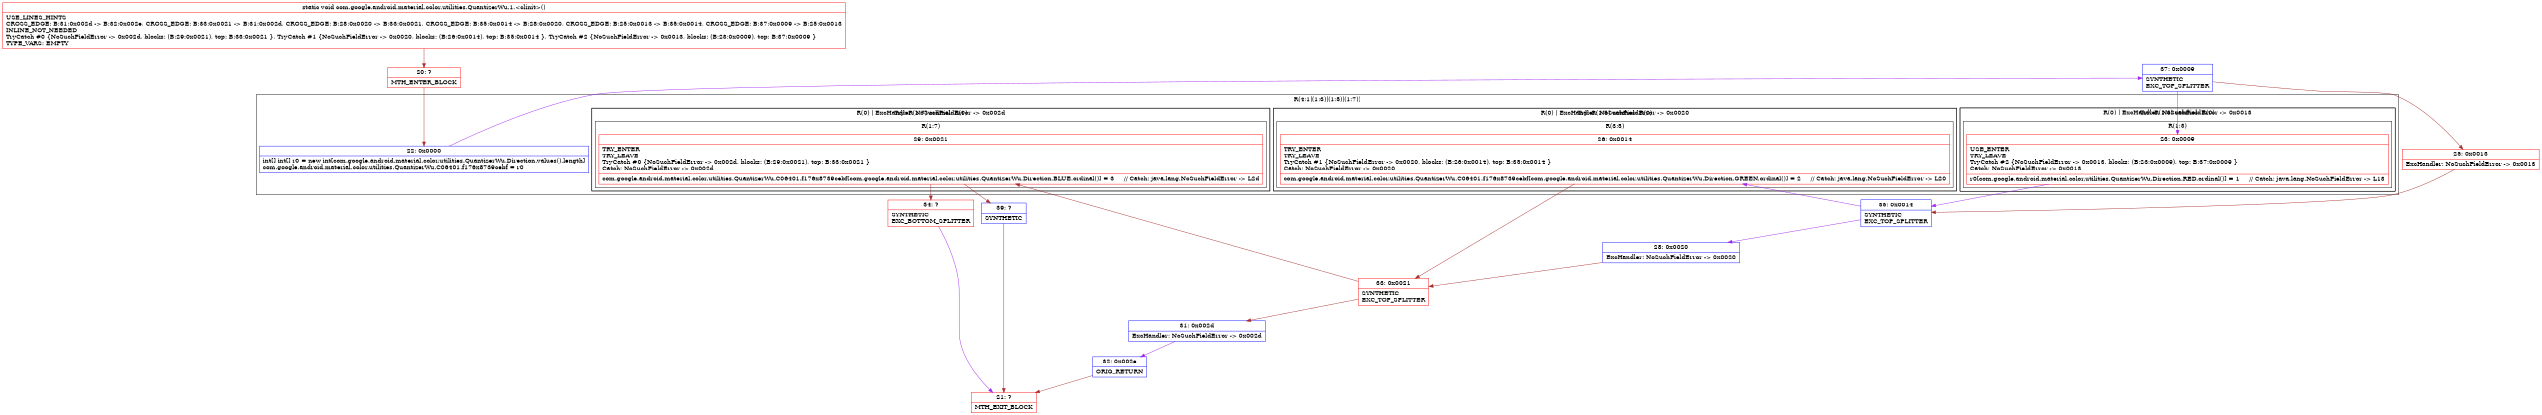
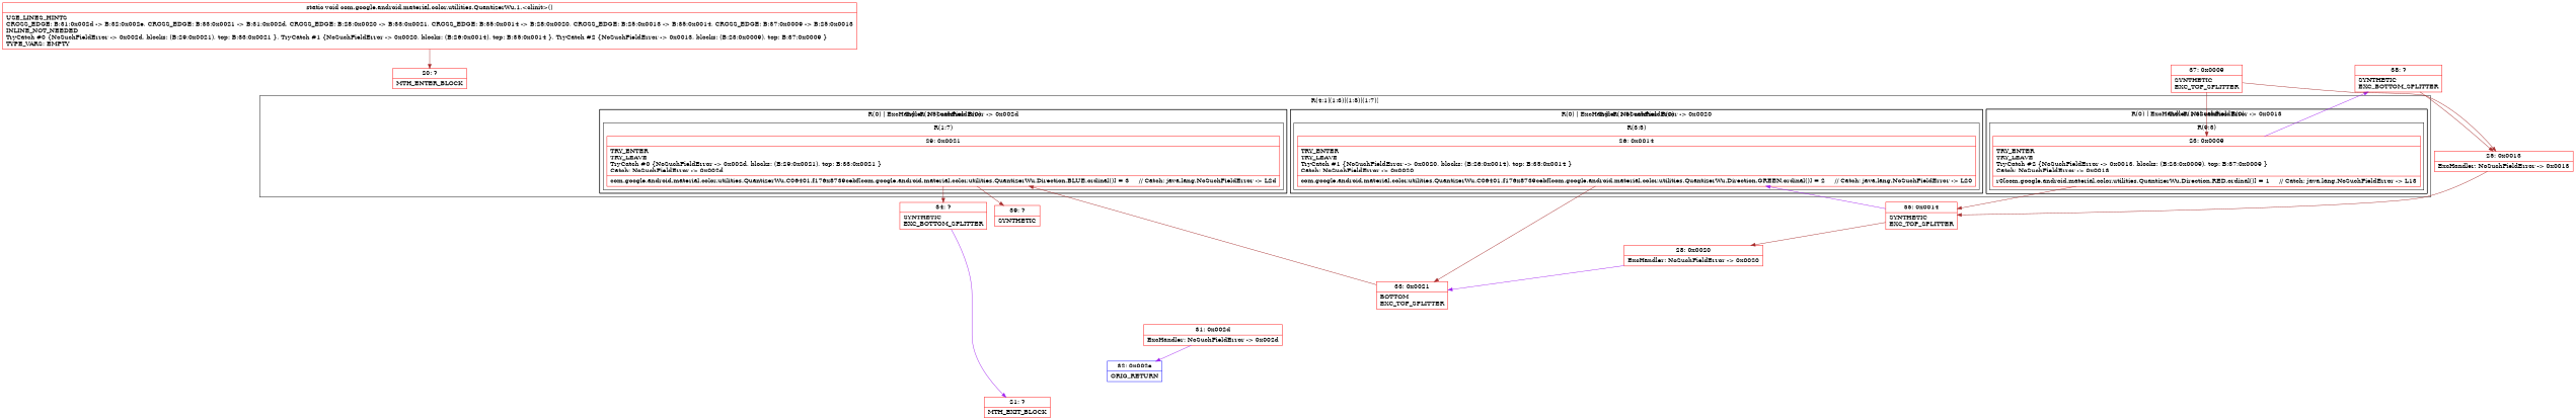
  digraph {
    node [color=red shape=record]
    edge [color=brown]
-   n1 [label="{23\:\ 0x0009|USE_ENTER\lTRY_LEAVE\lTryCatch #2 \{NoSuchFieldError \-\> 0x0013, blocks: (B:23:0x0009), top: B:37:0x0009 \}\lCatch: NoSuchFieldError \-\> 0x0013\l|r0[com.google.android.material.color.utilities.QuantizerWu.Direction.RED.ordinal()] = 1     \/\/ Catch: java.lang.NoSuchFieldError \-\> L13\l}"]
+   n1 [label="{23\:\ 0x0009|TRY_ENTER\lTRY_LEAVE\lTryCatch #2 \{NoSuchFieldError \-\> 0x0013, blocks: (B:23:0x0009), top: B:37:0x0009 \}\lCatch: NoSuchFieldError \-\> 0x0013\l|r0[com.google.android.material.color.utilities.QuantizerWu.Direction.RED.ordinal()] = 1     \/\/ Catch: java.lang.NoSuchFieldError \-\> L13\l}"]
    n2 [label="{26\:\ 0x0014|TRY_ENTER\lTRY_LEAVE\lTryCatch #1 \{NoSuchFieldError \-\> 0x0020, blocks: (B:26:0x0014), top: B:35:0x0014 \}\lCatch: NoSuchFieldError \-\> 0x0020\l|com.google.android.material.color.utilities.QuantizerWu.C06401.f176x8739cebf[com.google.android.material.color.utilities.QuantizerWu.Direction.GREEN.ordinal()] = 2     \/\/ Catch: java.lang.NoSuchFieldError \-\> L20\l}"]
    n3 [label="{29\:\ 0x0021|TRY_ENTER\lTRY_LEAVE\lTryCatch #0 \{NoSuchFieldError \-\> 0x002d, blocks: (B:29:0x0021), top: B:33:0x0021 \}\lCatch: NoSuchFieldError \-\> 0x002d\l|com.google.android.material.color.utilities.QuantizerWu.C06401.f176x8739cebf[com.google.android.material.color.utilities.QuantizerWu.Direction.BLUE.ordinal()] = 3     \/\/ Catch: java.lang.NoSuchFieldError \-\> L2d\l}"]
-   n4 [color=blue label="{22\:\ 0x0000|int[] int[] r0 = new int[com.google.android.material.color.utilities.QuantizerWu.Direction.values().length]\lcom.google.android.material.color.utilities.QuantizerWu.C06401.f176x8739cebf = r0\l}"]
-   n5 [color=blue label="{35\:\ 0x0014|SYNTHETIC\lEXC_TOP_SPLITTER\l}"]
-   n7 [label="{33\:\ 0x0021|SYNTHETIC\lEXC_TOP_SPLITTER\l}"]
+   n5 [label="{35\:\ 0x0014|SYNTHETIC\lEXC_TOP_SPLITTER\l}"]
+   n6 [label="{38\:\ ?|SYNTHETIC\lEXC_BOTTOM_SPLITTER\l}"]
+   n7 [label="{33\:\ 0x0021|BOTTOM\lEXC_TOP_SPLITTER\l}"]
    n8 [label="{34\:\ ?|SYNTHETIC\lEXC_BOTTOM_SPLITTER\l}"]
-   n9 [color=blue label="{39\:\ ?|SYNTHETIC\l}"]
-   n10 [color=blue label="{37\:\ 0x0009|SYNTHETIC\lEXC_TOP_SPLITTER\l}"]
+   n9 [label="{39\:\ ?|SYNTHETIC\l}"]
+   n10 [label="{37\:\ 0x0009|SYNTHETIC\lEXC_TOP_SPLITTER\l}"]
    n11 [label="{25\:\ 0x0013|ExcHandler: NoSuchFieldError \-\> 0x0013\l}"]
-   n12 [color=blue label="{28\:\ 0x0020|ExcHandler: NoSuchFieldError \-\> 0x0020\l}"]
-   n13 [color=blue label="{31\:\ 0x002d|ExcHandler: NoSuchFieldError \-\> 0x002d\l}"]
+   n12 [label="{28\:\ 0x0020|ExcHandler: NoSuchFieldError \-\> 0x0020\l}"]
+   n13 [label="{31\:\ 0x002d|ExcHandler: NoSuchFieldError \-\> 0x002d\l}"]
    n14 [label="{21\:\ ?|MTH_EXIT_BLOCK\l}"]
    n15 [label="{20\:\ ?|MTH_ENTER_BLOCK\l}"]
    n16 [color=blue label="{32\:\ 0x002e|ORIG_RETURN\l}"]
    n17 [label="{static void com.google.android.material.color.utilities.QuantizerWu.1.\<clinit\>()  | USE_LINES_HINTS\lCROSS_EDGE: B:31:0x002d \-\> B:32:0x002e, CROSS_EDGE: B:33:0x0021 \-\> B:31:0x002d, CROSS_EDGE: B:28:0x0020 \-\> B:33:0x0021, CROSS_EDGE: B:35:0x0014 \-\> B:28:0x0020, CROSS_EDGE: B:25:0x0013 \-\> B:35:0x0014, CROSS_EDGE: B:37:0x0009 \-\> B:25:0x0013\lINLINE_NOT_NEEDED\lTryCatch #0 \{NoSuchFieldError \-\> 0x002d, blocks: (B:29:0x0021), top: B:33:0x0021 \}, TryCatch #1 \{NoSuchFieldError \-\> 0x0020, blocks: (B:26:0x0014), top: B:35:0x0014 \}, TryCatch #2 \{NoSuchFieldError \-\> 0x0013, blocks: (B:23:0x0009), top: B:37:0x0009 \}\lTYPE_VARS: EMPTY\l}"]
    subgraph cluster_1 {
      label="R(4:1|(1:3)|(1:5)|(1:7))"
-     n4
      subgraph cluster_2 {
        label="Try: R(1:3) catches: R(0)"
        subgraph cluster_3 {
-         label="R(1:3)"
+         label="R(9:3)"
          n1
        }
        subgraph cluster_4 {
          label="R(0) | ExcHandler: NoSuchFieldError \-\> 0x0013\l"
        }
      }
      subgraph cluster_5 {
        label="Try: R(1:5) catches: R(0)"
        subgraph cluster_6 {
          label="R(0) | ExcHandler: NoSuchFieldError \-\> 0x0020\l"
        }
        subgraph cluster_7 {
          label="R(3:5)"
          n2
        }
      }
      subgraph cluster_8 {
-       label="Try: R(1:7) ordinal: R(0)"
+       label="Try: R(1:7) catches: R(0)"
        subgraph cluster_9 {
          label="R(1:7)"
          n3
        }
        subgraph cluster_10 {
          label="R(0) | ExcHandler: NoSuchFieldError \-\> 0x002d\l"
        }
      }
    }
    subgraph cluster_11 {
      label="R(0) | ExcHandler: NoSuchFieldError \-\> 0x0013\l"
    }
    subgraph cluster_12 {
      label="R(0) | ExcHandler: NoSuchFieldError \-\> 0x0020\l"
    }
    subgraph cluster_13 {
      label="R(0) | ExcHandler: NoSuchFieldError \-\> 0x002d\l"
    }
-   n1 -> n5 [color=purple]
+   n1 -> n5
+   n1 -> n6 [color=purple]
    n2 -> n7
    n3 -> n8
    n3 -> n9
-   n4 -> n10 [color=purple]
    n5 -> n2 [color=purple]
-   n5 -> n12 [color=purple]
+   n5 -> n12
+   n6 -> n11
    n7 -> n3
-   n7 -> n13
    n8 -> n14 [color=purple]
-   n9 -> n14
-   n10 -> n1 [color=purple]
+   n10 -> n1
    n10 -> n11
    n11 -> n5
-   n12 -> n7
+   n12 -> n7 [color=purple]
    n13 -> n16 [color=purple]
-   n15 -> n4
-   n16 -> n14
    n17 -> n15
  }
